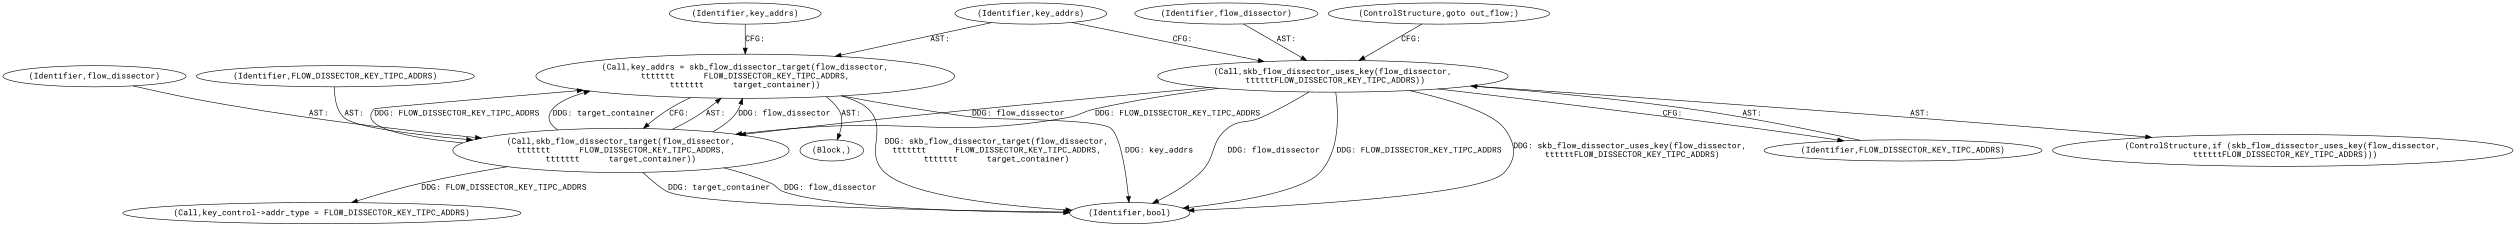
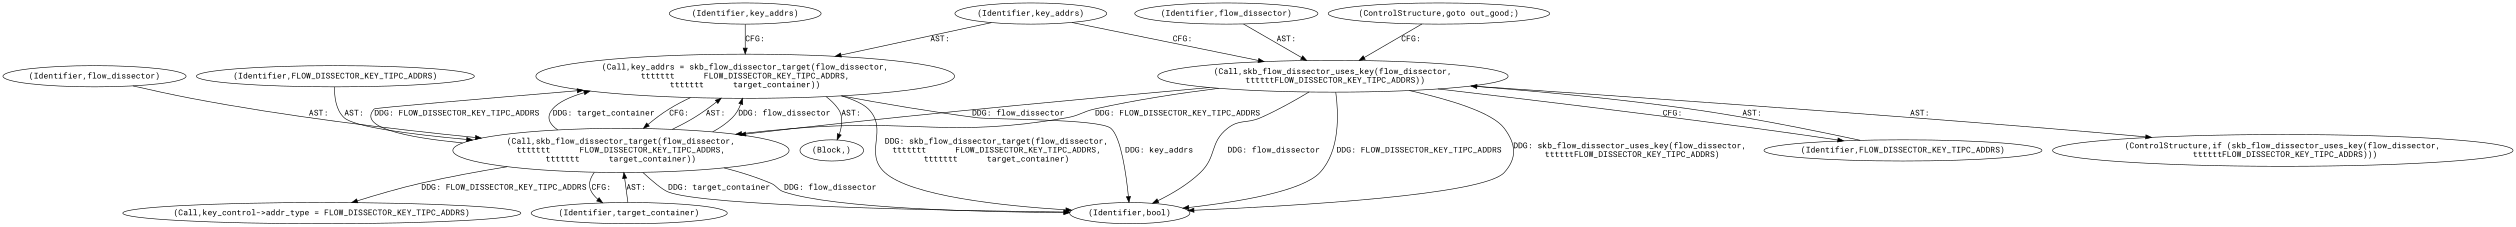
  digraph {
    fontname="Roboto Mono"
    node [fontname="Roboto Mono"]
    edge [fontname="Roboto Mono"]
    n1 [label="(Call,key_addrs = skb_flow_dissector_target(flow_dissector,\n\t\t\t\t\t\t\t      FLOW_DISSECTOR_KEY_TIPC_ADDRS,\n\t\t\t\t\t\t\t      target_container))"]
    n2 [label="(Call,skb_flow_dissector_target(flow_dissector,\n\t\t\t\t\t\t\t      FLOW_DISSECTOR_KEY_TIPC_ADDRS,\n\t\t\t\t\t\t\t      target_container))"]
    n3 [label="(Identifier,bool)"]
    n4 [label="(Block,)"]
    n5 [label="(Call,key_control->addr_type = FLOW_DISSECTOR_KEY_TIPC_ADDRS)"]
+   n6 [label="(Identifier,target_container)"]
    n7 [label="(Call,skb_flow_dissector_uses_key(flow_dissector,\n \t\t\t\t\t\tFLOW_DISSECTOR_KEY_TIPC_ADDRS))"]
    n8 [label="(Identifier,FLOW_DISSECTOR_KEY_TIPC_ADDRS)"]
    n9 [label="(ControlStructure,if (skb_flow_dissector_uses_key(flow_dissector,\n \t\t\t\t\t\tFLOW_DISSECTOR_KEY_TIPC_ADDRS)))"]
    n10 [label="(Identifier,flow_dissector)"]
    n11 [label="(Identifier,key_addrs)"]
    n12 [label="(Identifier,flow_dissector)"]
-   n13 [label="(ControlStructure,goto out_flow;)"]
+   n13 [label="(ControlStructure,goto out_good;)"]
    n14 [label="(Identifier,key_addrs)"]
    n15 [label="(Identifier,FLOW_DISSECTOR_KEY_TIPC_ADDRS)"]
    n1 -> n2 [label="CFG: "]
    n1 -> n3 [label="DDG: key_addrs"]
    n1 -> n3 [label="DDG: skb_flow_dissector_target(flow_dissector,\n\t\t\t\t\t\t\t      FLOW_DISSECTOR_KEY_TIPC_ADDRS,\n\t\t\t\t\t\t\t      target_container)"]
    n1 -> n4 [label="AST: "]
    n2 -> n1 [label="AST: "]
    n2 -> n1 [label="DDG: flow_dissector"]
    n2 -> n1 [label="DDG: FLOW_DISSECTOR_KEY_TIPC_ADDRS"]
    n2 -> n1 [label="DDG: target_container"]
    n2 -> n3 [label="DDG: target_container"]
    n2 -> n3 [label="DDG: flow_dissector"]
    n2 -> n5 [label="DDG: FLOW_DISSECTOR_KEY_TIPC_ADDRS"]
+   n2 -> n6 [label="CFG: "]
+   n6 -> n2 [label="AST: "]
    n7 -> n2 [label="DDG: flow_dissector"]
    n7 -> n2 [label="DDG: FLOW_DISSECTOR_KEY_TIPC_ADDRS"]
    n7 -> n3 [label="DDG: flow_dissector"]
    n7 -> n3 [label="DDG: FLOW_DISSECTOR_KEY_TIPC_ADDRS"]
    n7 -> n3 [label="DDG: skb_flow_dissector_uses_key(flow_dissector,\n \t\t\t\t\t\tFLOW_DISSECTOR_KEY_TIPC_ADDRS)"]
    n7 -> n8 [label="CFG: "]
    n7 -> n9 [label="AST: "]
    n8 -> n7 [label="AST: "]
    n10 -> n2 [label="AST: "]
    n11 -> n1 [label="CFG: "]
    n12 -> n7 [label="AST: "]
    n13 -> n7 [label="CFG: "]
    n14 -> n1 [label="AST: "]
    n14 -> n7 [label="CFG: "]
    n15 -> n2 [label="AST: "]
  }
